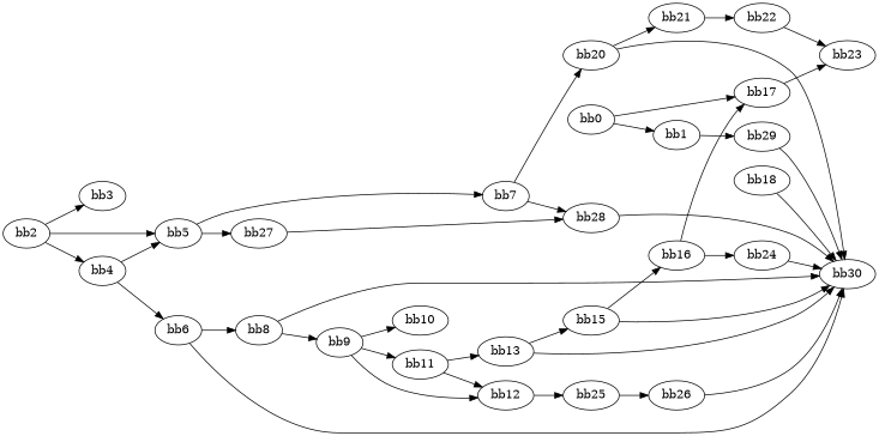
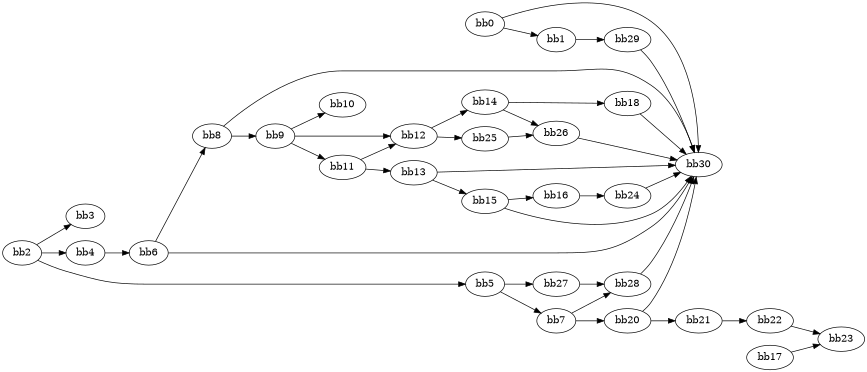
  digraph {
    rankdir=LR
    n1 [label="bb0\l"]
    n2 [label="bb1\l"]
    n3 [label="bb30\l"]
    n4 [label="bb29\l"]
    n5 [label="bb2\l"]
    n6 [label="bb3\l"]
    n7 [label="bb4\l"]
    n8 [label="bb5\l"]
    n9 [label="bb6\l"]
    n10 [label="bb7\l"]
    n11 [label="bb27\l"]
    n12 [label="bb8\l"]
    n13 [label="bb20\l"]
    n14 [label="bb28\l"]
    n15 [label="bb9\l"]
    n16 [label="bb21\l"]
    n17 [label="bb10\l"]
    n18 [label="bb11\l"]
    n19 [label="bb12\l"]
    n20 [label="bb13\l"]
+   n21 [label="bb14\l"]
    n22 [label="bb25\l"]
    n23 [label="bb15\l"]
    n24 [label="bb18\l"]
    n25 [label="bb26\l"]
    n26 [label="bb16\l"]
    n27 [label="bb17\l"]
    n28 [label="bb24\l"]
    n29 [label="bb23\l"]
    n30 [label="bb22\l"]
    n1 -> n2
-   n1 -> n27
+   n1 -> n3
    n2 -> n4
    n4 -> n3
    n5 -> n6
    n5 -> n7
    n5 -> n8
-   n7 -> n8
    n7 -> n9
    n8 -> n10
    n8 -> n11
    n9 -> n3
    n9 -> n12
    n10 -> n13
    n10 -> n14
    n11 -> n14
    n12 -> n3
    n12 -> n15
    n13 -> n3
    n13 -> n16
    n14 -> n3
    n15 -> n17
    n15 -> n18
    n15 -> n19
    n16 -> n30
    n18 -> n19
    n18 -> n20
+   n19 -> n21
    n19 -> n22
    n20 -> n3
    n20 -> n23
+   n21 -> n24
+   n21 -> n25
    n22 -> n25
    n23 -> n3
    n23 -> n26
    n24 -> n3
    n25 -> n3
-   n26 -> n27
    n26 -> n28
    n27 -> n29
    n28 -> n3
    n30 -> n29
  }
